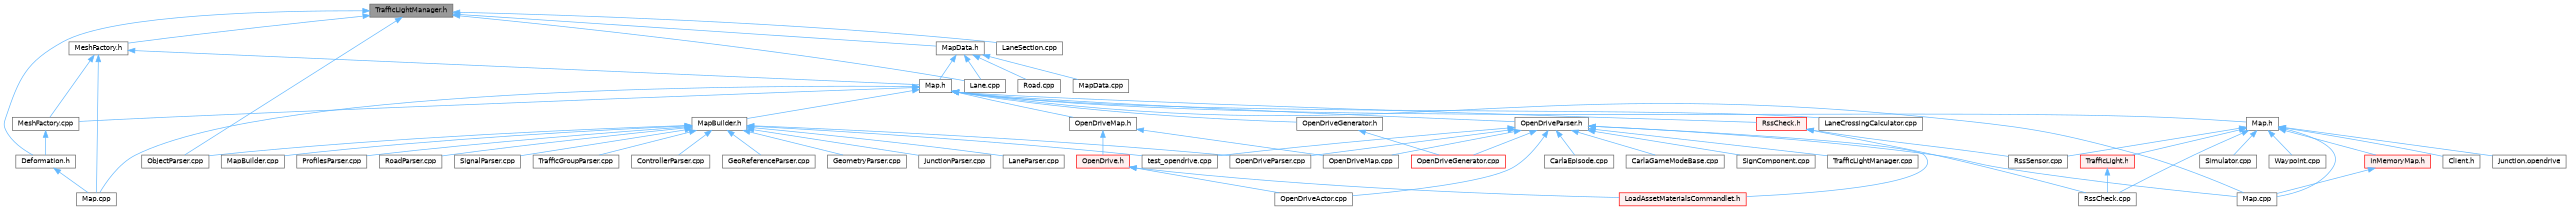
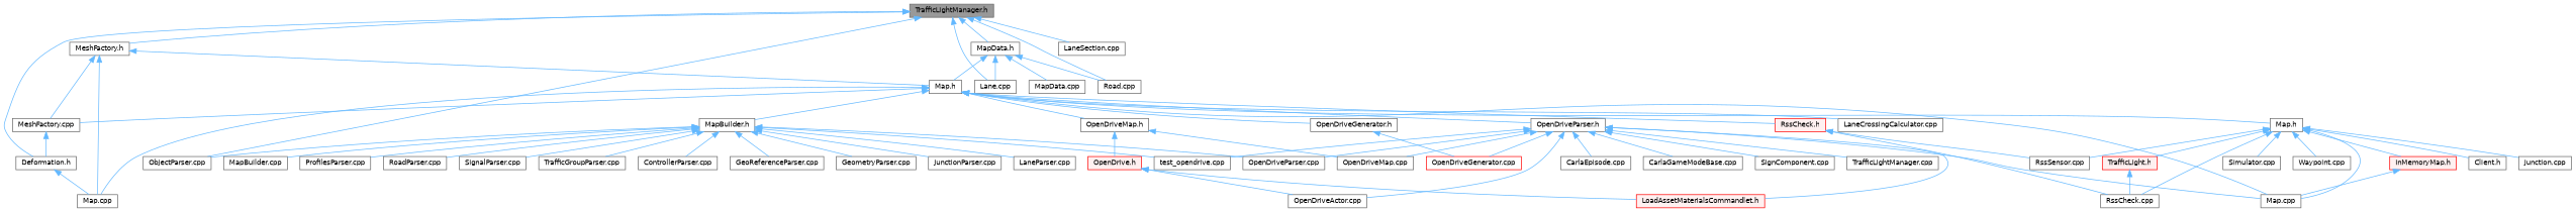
  digraph {
    node [color=grey40 fillcolor=white fontname=Helvetica fontsize=10 shape=box style=filled]
    edge [color=steelblue1 dir=back fontname=Helvetica fontsize=10 labelfontname=Helvetica labelfontsize=10 style=solid]
    n1 [color=gray40 fillcolor=grey60 fontcolor=black height=0.2 label="TrafficLightManager.h" width=0.4]
    n2 [height=0.2 label="Deformation.h" width=0.4]
    n3 [height=0.2 label="Lane.cpp" width=0.4]
    n4 [height=0.2 label="LaneSection.cpp" width=0.4]
    n5 [height=0.2 label="MapData.h" width=0.4]
    n6 [height=0.2 label="ObjectParser.cpp" width=0.4]
    n7 [height=0.2 label="Road.cpp" width=0.4]
    n8 [height=0.2 label="MeshFactory.h" width=0.4]
    n9 [height=0.2 label="Map.cpp" width=0.4]
    n10 [height=0.2 label="Map.h" width=0.4]
    n11 [height=0.2 label="MapData.cpp" width=0.4]
    n12 [height=0.2 label="MeshFactory.cpp" width=0.4]
    n13 [height=0.2 label="LaneCrossingCalculator.cpp" width=0.4]
    n14 [height=0.2 label="Map.cpp" width=0.4]
    n15 [height=0.2 label="Map.h" width=0.4]
    n16 [height=0.2 label="MapBuilder.h" width=0.4]
    n17 [height=0.2 label="OpenDriveGenerator.h" width=0.4]
    n18 [height=0.2 label="OpenDriveMap.h" width=0.4]
    n19 [height=0.2 label="OpenDriveParser.h" width=0.4]
    n20 [color=red fillcolor="#FFF0F0" height=0.2 label="RssCheck.h" width=0.4]
    n21 [height=0.2 label="Client.h" width=0.4]
    n22 [color=red fillcolor="#FFF0F0" height=0.2 label="InMemoryMap.h" width=0.4]
-   n23 [height=0.2 label="Junction.opendrive" width=0.4]
+   n23 [height=0.2 label="Junction.cpp" width=0.4]
    n24 [height=0.2 label="RssCheck.cpp" width=0.4]
    n25 [height=0.2 label="RssSensor.cpp" width=0.4]
    n26 [height=0.2 label="Simulator.cpp" width=0.4]
    n27 [color=red fillcolor="#FFF0F0" height=0.2 label="TrafficLight.h" width=0.4]
    n28 [height=0.2 label="Waypoint.cpp" width=0.4]
    n29 [height=0.2 label="ControllerParser.cpp" width=0.4]
    n30 [height=0.2 label="GeoReferenceParser.cpp" width=0.4]
    n31 [height=0.2 label="GeometryParser.cpp" width=0.4]
    n32 [height=0.2 label="JunctionParser.cpp" width=0.4]
    n33 [height=0.2 label="LaneParser.cpp" width=0.4]
    n34 [height=0.2 label="MapBuilder.cpp" width=0.4]
    n35 [height=0.2 label="OpenDriveParser.cpp" width=0.4]
    n36 [height=0.2 label="ProfilesParser.cpp" width=0.4]
    n37 [height=0.2 label="RoadParser.cpp" width=0.4]
    n38 [height=0.2 label="SignalParser.cpp" width=0.4]
    n39 [height=0.2 label="TrafficGroupParser.cpp" width=0.4]
    n40 [height=0.2 label="test_opendrive.cpp" width=0.4]
    n41 [color=red height=0.2 label="OpenDriveGenerator.cpp" width=0.4]
    n42 [color=red fillcolor="#FFF0F0" height=0.2 label="OpenDrive.h" width=0.4]
    n43 [height=0.2 label="OpenDriveMap.cpp" width=0.4]
    n44 [color=red fillcolor="#FFF0F0" height=0.2 label="LoadAssetMaterialsCommandlet.h" width=0.4]
    n45 [height=0.2 label="OpenDriveActor.cpp" width=0.4]
    n46 [height=0.2 label="CarlaEpisode.cpp" width=0.4]
    n47 [height=0.2 label="CarlaGameModeBase.cpp" width=0.4]
    n48 [height=0.2 label="SignComponent.cpp" width=0.4]
    n49 [height=0.2 label="TrafficLightManager.cpp" width=0.4]
    n1 -> n2
    n1 -> n3
    n1 -> n4
    n1 -> n5
    n1 -> n6
+   n1 -> n7
    n1 -> n8
    n2 -> n9
    n5 -> n3
    n5 -> n7
    n5 -> n10
    n5 -> n11
    n8 -> n9
    n8 -> n10
    n8 -> n12
    n10 -> n9
    n10 -> n12
    n10 -> n13
    n10 -> n14
    n10 -> n15
    n10 -> n16
    n10 -> n17
    n10 -> n18
    n10 -> n19
    n10 -> n20
    n12 -> n2
    n15 -> n14
    n15 -> n21
    n15 -> n22
    n15 -> n23
    n15 -> n24
    n15 -> n25
    n15 -> n26
    n15 -> n27
    n15 -> n28
    n16 -> n6
    n16 -> n29
    n16 -> n30
    n16 -> n31
    n16 -> n32
    n16 -> n33
    n16 -> n34
    n16 -> n35
    n16 -> n36
    n16 -> n37
    n16 -> n38
    n16 -> n39
    n16 -> n40
    n17 -> n41
    n18 -> n42
    n18 -> n43
    n19 -> n14
    n19 -> n35
    n19 -> n40
    n19 -> n41
    n19 -> n43
    n19 -> n44
    n19 -> n45
    n19 -> n46
    n19 -> n47
    n19 -> n48
    n19 -> n49
    n20 -> n24
    n20 -> n25
    n22 -> n14
    n27 -> n24
    n42 -> n44
    n42 -> n45
  }
